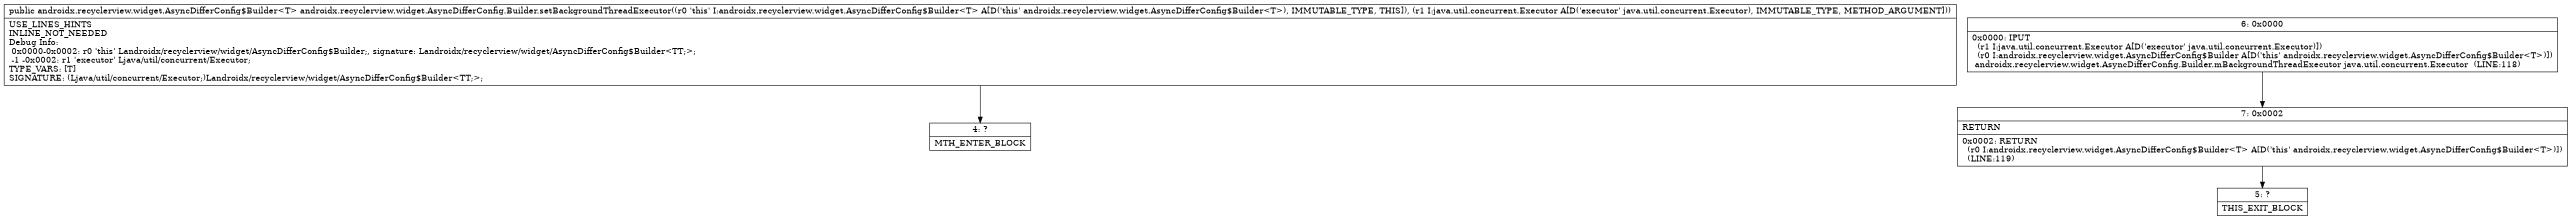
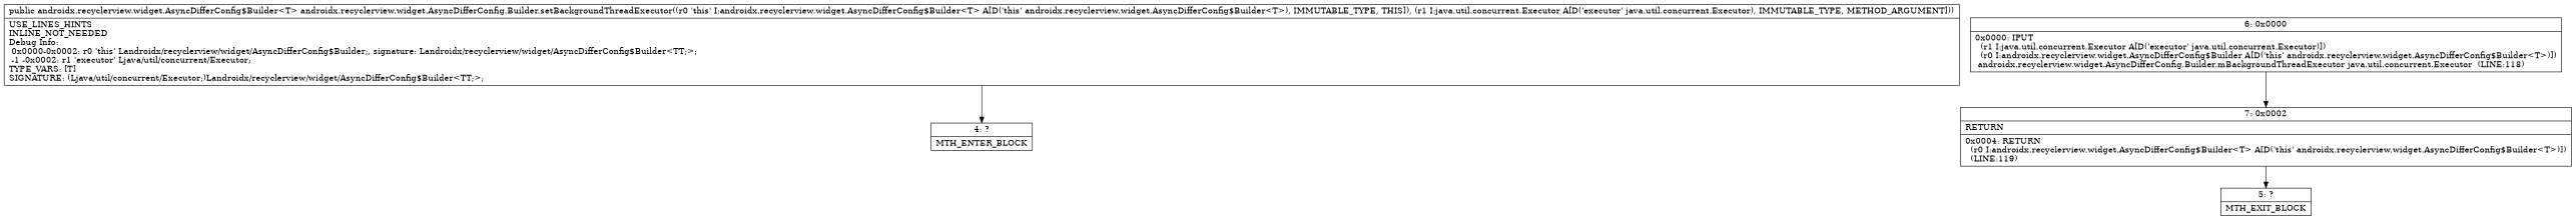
  digraph {
    node [shape=record]
    n1 [label="{4\:\ ?|MTH_ENTER_BLOCK\l}"]
    n2 [label="{6\:\ 0x0000|0x0000: IPUT  \l  (r1 I:java.util.concurrent.Executor A[D('executor' java.util.concurrent.Executor)])\l  (r0 I:androidx.recyclerview.widget.AsyncDifferConfig$Builder A[D('this' androidx.recyclerview.widget.AsyncDifferConfig$Builder\<T\>)])\l androidx.recyclerview.widget.AsyncDifferConfig.Builder.mBackgroundThreadExecutor java.util.concurrent.Executor  (LINE:118)\l}"]
-   n3 [label="{7\:\ 0x0002|RETURN\l|0x0002: RETURN  \l  (r0 I:androidx.recyclerview.widget.AsyncDifferConfig$Builder\<T\> A[D('this' androidx.recyclerview.widget.AsyncDifferConfig$Builder\<T\>)])\l  (LINE:119)\l}"]
-   n4 [label="{5\:\ ?|THIS_EXIT_BLOCK\l}"]
+   n3 [label="{7\:\ 0x0002|RETURN\l|0x0004: RETURN  \l  (r0 I:androidx.recyclerview.widget.AsyncDifferConfig$Builder\<T\> A[D('this' androidx.recyclerview.widget.AsyncDifferConfig$Builder\<T\>)])\l  (LINE:119)\l}"]
+   n4 [label="{5\:\ ?|MTH_EXIT_BLOCK\l}"]
    n5 [label="{public androidx.recyclerview.widget.AsyncDifferConfig$Builder\<T\> androidx.recyclerview.widget.AsyncDifferConfig.Builder.setBackgroundThreadExecutor((r0 'this' I:androidx.recyclerview.widget.AsyncDifferConfig$Builder\<T\> A[D('this' androidx.recyclerview.widget.AsyncDifferConfig$Builder\<T\>), IMMUTABLE_TYPE, THIS]), (r1 I:java.util.concurrent.Executor A[D('executor' java.util.concurrent.Executor), IMMUTABLE_TYPE, METHOD_ARGUMENT]))  | USE_LINES_HINTS\lINLINE_NOT_NEEDED\lDebug Info:\l  0x0000\-0x0002: r0 'this' Landroidx\/recyclerview\/widget\/AsyncDifferConfig$Builder;, signature: Landroidx\/recyclerview\/widget\/AsyncDifferConfig$Builder\<TT;\>;\l  \-1 \-0x0002: r1 'executor' Ljava\/util\/concurrent\/Executor;\lTYPE_VARS: [T]\lSIGNATURE: (Ljava\/util\/concurrent\/Executor;)Landroidx\/recyclerview\/widget\/AsyncDifferConfig$Builder\<TT;\>;\l}"]
    n2 -> n3
    n3 -> n4
    n5 -> n1
  }
